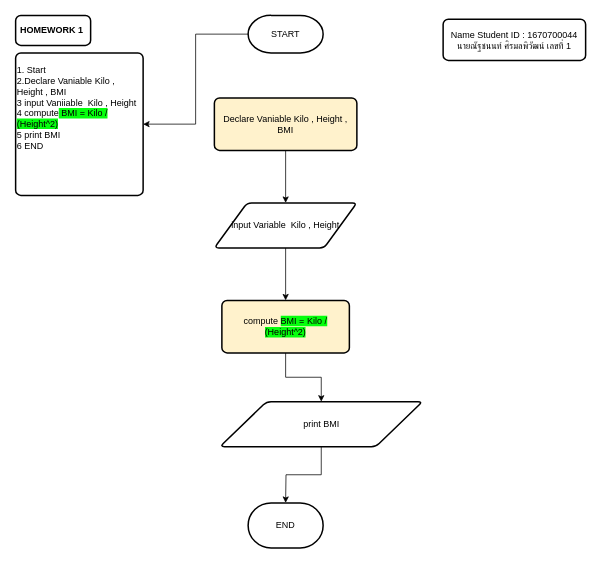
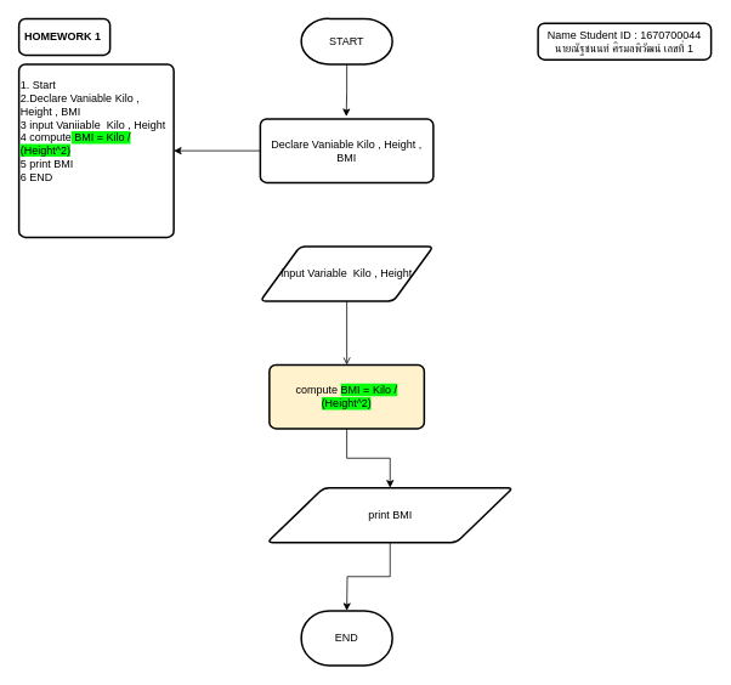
  <mxCell id="0" />
  <mxCell id="1" parent="0" />
  <mxCell id="2" value="&lt;b&gt;HOMEWORK 1&amp;nbsp;&lt;/b&gt;" style="rounded=1;whiteSpace=wrap;html=1;absoluteArcSize=1;arcSize=14;strokeWidth=2;" vertex="1" parent="1"><mxGeometry x="20" y="20" width="100" height="40" as="geometry" /></mxCell>
  <mxCell id="3" value="1. Start&amp;nbsp;&lt;div&gt;2.Declare Vaniable Kilo , Height , BMI&lt;/div&gt;&lt;div&gt;3 input Vaniiable&amp;nbsp; Kilo , Height&lt;/div&gt;&lt;div&gt;4 compute&lt;span style=&quot;background-color: rgb(5, 255, 13);&quot;&gt; BMI = Kilo / (Height^2)&lt;/span&gt;&lt;/div&gt;&lt;div&gt;5 print BMI&lt;/div&gt;&lt;div&gt;6 END&lt;/div&gt;&lt;div&gt;&lt;br&gt;&lt;/div&gt;&lt;div&gt;&amp;nbsp;&lt;/div&gt;&lt;div&gt;&lt;br&gt;&lt;/div&gt;" style="rounded=1;whiteSpace=wrap;html=1;absoluteArcSize=1;arcSize=14;strokeWidth=2;align=left;" vertex="1" parent="1"><mxGeometry x="20" y="70" width="170" height="190" as="geometry" /></mxCell>
- <mxCell id="4" style="edgeStyle=orthogonalEdgeStyle;rounded=0;orthogonalLoop=1;jettySize=auto;html=1;" edge="1" parent="1" source="5" target="3"><mxGeometry relative="1" as="geometry"><mxPoint x="380" y="120" as="targetPoint" /></mxGeometry></mxCell>
+ <mxCell id="4" style="edgeStyle=orthogonalEdgeStyle;rounded=0;orthogonalLoop=1;jettySize=auto;html=1;entryX=0.497;entryY=-0.038;entryDx=0;entryDy=0;entryPerimeter=0;" edge="1" parent="1" source="5" target="9"><mxGeometry relative="1" as="geometry"><mxPoint x="380" y="120" as="targetPoint" /></mxGeometry></mxCell>
  <mxCell id="5" value="START" style="strokeWidth=2;html=1;shape=mxgraph.flowchart.terminator;whiteSpace=wrap;" vertex="1" parent="1"><mxGeometry x="330" y="20" width="100" height="50" as="geometry" /></mxCell>
- <mxCell id="6" style="edgeStyle=orthogonalEdgeStyle;rounded=0;orthogonalLoop=1;jettySize=auto;html=1;entryX=0.5;entryY=0;entryDx=0;entryDy=0;" edge="1" parent="1" source="7" target="11"><mxGeometry relative="1" as="geometry" /></mxCell>
+ <mxCell id="6" style="edgeStyle=orthogonalEdgeStyle;rounded=0;orthogonalLoop=1;jettySize=auto;html=1;entryX=0.5;entryY=0;entryDx=0;entryDy=0;endArrow=open;" edge="1" parent="1" source="7" target="11"><mxGeometry relative="1" as="geometry" /></mxCell>
  <mxCell id="7" value="&lt;span style=&quot;text-align: left;&quot;&gt;input Variable&amp;nbsp; Kilo , Height&lt;/span&gt;" style="shape=parallelogram;html=1;strokeWidth=2;perimeter=parallelogramPerimeter;whiteSpace=wrap;rounded=1;arcSize=12;size=0.23;" vertex="1" parent="1"><mxGeometry x="285" y="270" width="190" height="60" as="geometry" /></mxCell>
- <mxCell id="8" style="edgeStyle=orthogonalEdgeStyle;rounded=0;orthogonalLoop=1;jettySize=auto;html=1;entryX=0.5;entryY=0;entryDx=0;entryDy=0;" edge="1" parent="1" source="9" target="7"><mxGeometry relative="1" as="geometry" /></mxCell>
- <mxCell id="9" value="&lt;span style=&quot;text-align: left;&quot;&gt;Declare Vaniable Kilo , Height , BMI&lt;/span&gt;" style="rounded=1;whiteSpace=wrap;html=1;absoluteArcSize=1;arcSize=14;strokeWidth=2;fillColor=#fff2cc;" vertex="1" parent="1"><mxGeometry x="285" y="130" width="190" height="70" as="geometry" /></mxCell>
+ <mxCell id="8" style="edgeStyle=orthogonalEdgeStyle;rounded=0;orthogonalLoop=1;jettySize=auto;html=1;" edge="1" parent="1" source="9" target="3"><mxGeometry relative="1" as="geometry" /></mxCell>
+ <mxCell id="9" value="&lt;span style=&quot;text-align: left;&quot;&gt;Declare Vaniable Kilo , Height , BMI&lt;/span&gt;" style="rounded=1;whiteSpace=wrap;html=1;absoluteArcSize=1;arcSize=14;strokeWidth=2;" vertex="1" parent="1"><mxGeometry x="285" y="130" width="190" height="70" as="geometry" /></mxCell>
  <mxCell id="10" style="edgeStyle=orthogonalEdgeStyle;rounded=0;orthogonalLoop=1;jettySize=auto;html=1;entryX=0.5;entryY=0;entryDx=0;entryDy=0;" edge="1" parent="1" source="11" target="13"><mxGeometry relative="1" as="geometry" /></mxCell>
  <mxCell id="11" value="&lt;span style=&quot;text-align: left;&quot;&gt;compute &lt;span style=&quot;background-color: rgb(5, 255, 13);&quot;&gt;BMI = Kilo / (Height^2)&lt;/span&gt;&lt;/span&gt;" style="rounded=1;whiteSpace=wrap;html=1;absoluteArcSize=1;arcSize=14;strokeWidth=2;fillColor=#fff2cc;" vertex="1" parent="1"><mxGeometry x="295" y="400" width="170" height="70" as="geometry" /></mxCell>
  <mxCell id="12" style="edgeStyle=orthogonalEdgeStyle;rounded=0;orthogonalLoop=1;jettySize=auto;html=1;" edge="1" parent="1" source="13"><mxGeometry relative="1" as="geometry"><mxPoint x="380" y="670" as="targetPoint" /></mxGeometry></mxCell>
  <mxCell id="13" value="&lt;span style=&quot;text-align: left;&quot;&gt;print BMI&lt;/span&gt;" style="shape=parallelogram;html=1;strokeWidth=2;perimeter=parallelogramPerimeter;whiteSpace=wrap;rounded=1;arcSize=12;size=0.23;" vertex="1" parent="1"><mxGeometry x="292.5" y="535" width="270" height="60" as="geometry" /></mxCell>
  <mxCell id="14" value="END" style="strokeWidth=2;html=1;shape=mxgraph.flowchart.terminator;whiteSpace=wrap;" vertex="1" parent="1"><mxGeometry x="330" y="670" width="100" height="60" as="geometry" /></mxCell>
- <mxCell id="15" value="Name Student ID : 1670700044&lt;div&gt;นายณัฐชนนท์ ศิรมลพิวัฒน์ เลขที่ 1&lt;/div&gt;" style="rounded=1;whiteSpace=wrap;html=1;absoluteArcSize=1;arcSize=14;strokeWidth=2;" vertex="1" parent="1"><mxGeometry x="590" y="25" width="190" height="55" as="geometry" /></mxCell>
+ <mxCell id="15" value="Name Student ID : 1670700044&lt;div&gt;นายณัฐชนนท์ ศิรมลพิวัฒน์ เลขที่ 1&lt;/div&gt;" style="rounded=1;whiteSpace=wrap;html=1;absoluteArcSize=1;arcSize=14;strokeWidth=2;" vertex="1" parent="1"><mxGeometry x="590" y="25" width="190" height="40" as="geometry" /></mxCell>
  <mxCell id="16" style="edgeStyle=orthogonalEdgeStyle;rounded=0;orthogonalLoop=1;jettySize=auto;html=1;exitX=0.5;exitY=1;exitDx=0;exitDy=0;" edge="1" parent="1" source="3" target="3"><mxGeometry relative="1" as="geometry" /></mxCell>
